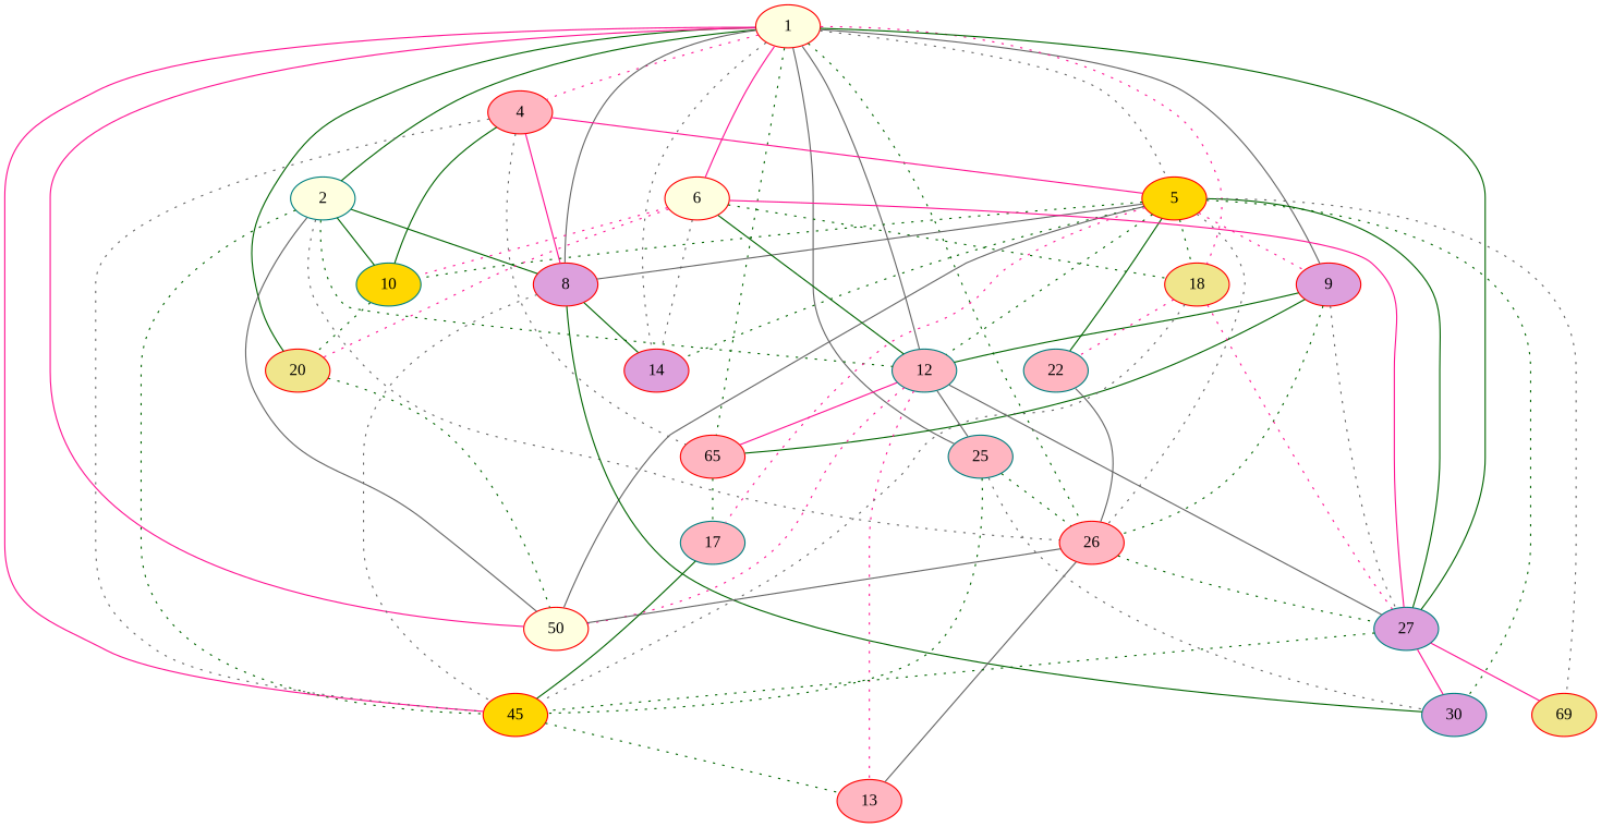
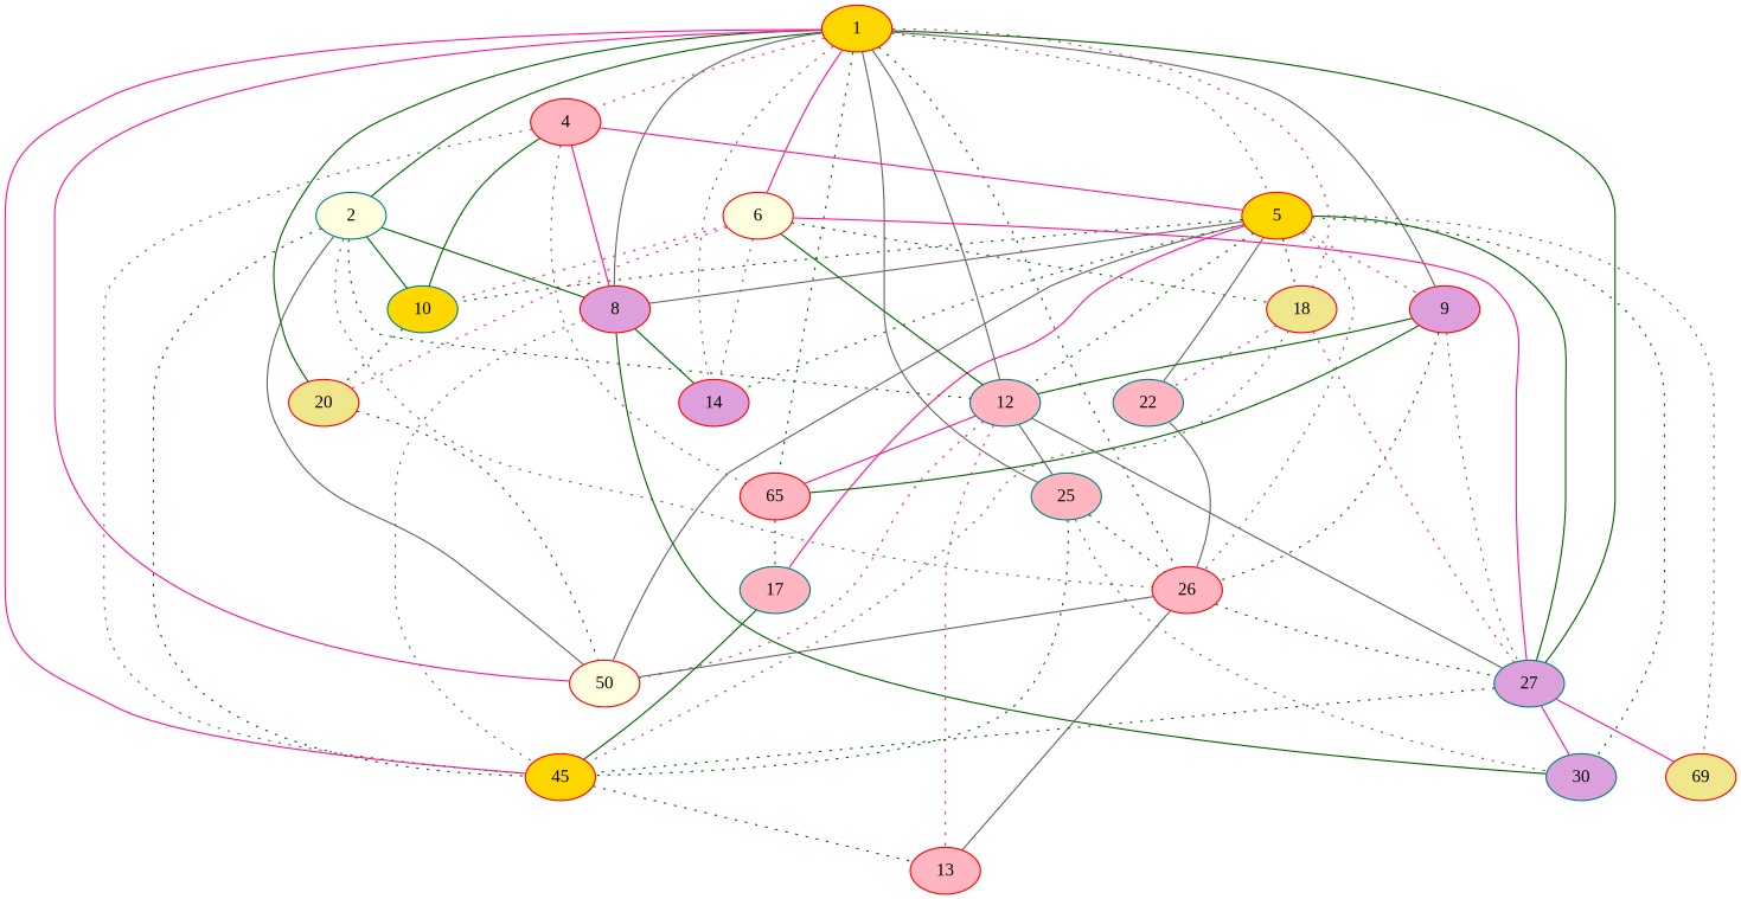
  graph {
    fontname="Liberation Serif"
    node [color=red fillcolor=lightpink fontname="Liberation Serif" style=filled]
    edge [color=darkgreen fontname="Liberation Serif" style=dotted]
-   1 [fillcolor=lightyellow super="+16+28+3+13+29"]
+   1 [fillcolor=gold super="+16+28+3+13+29"]
    2 [color=teal fillcolor=lightyellow super="+70+33"]
    4 [super="+32+44"]
    5 [fillcolor=gold super="+7+67+21"]
    6 [fillcolor=lightyellow super="+34"]
    8 [fillcolor=plum super="+57+36"]
    9 [fillcolor=plum super="+66+11"]
    12 [color=teal super="+43+48"]
    14 [fillcolor=plum super="+42+63"]
    n10 [label=65 super="+39+61"]
    18 [fillcolor=khaki super="+19"]
    20 [fillcolor=khaki super="+47"]
    25 [color=teal super="+58"]
    26 [super="+51"]
    27 [color=teal fillcolor=plum super="+46+35+37"]
    45 [fillcolor=gold super="+68+60"]
    50 [fillcolor=lightyellow super="+75"]
    10 [color=teal fillcolor=gold super="+65"]
    17 [color=teal]
    22 [color=teal]
    30 [color=teal fillcolor=plum super="+49+55"]
    69 [fillcolor=khaki]
    n23 [label=13]
    1 -- 2 [style=solid]
    1 -- 4 [color=deeppink weight=3]
    1 -- 5 [color=gray40]
    1 -- 6 [color=deeppink style=solid weight=2]
    1 -- 8 [color=gray40 style=solid]
    1 -- 9 [color=gray40 style=solid]
    1 -- 12 [color=gray40 style=solid weight=3]
    1 -- 14 [color=gray40]
    1 -- n10
    1 -- 18 [color=deeppink]
    1 -- 20 [style=solid]
    1 -- 25 [color=gray40 style=solid weight=2]
    1 -- 26
    1 -- 27 [style=solid weight=3]
    1 -- 45 [color=deeppink style=solid]
    1 -- 50 [color=deeppink style=solid]
    2 -- 8 [style=solid]
    2 -- 12
    2 -- 26 [color=gray40]
    2 -- 45
    2 -- 50 [color=gray40 style=solid]
    2 -- 10 [style=solid]
    4 -- 5 [color=deeppink style=solid]
    4 -- 8 [color=deeppink style=solid]
    4 -- n10 [color=gray40]
    4 -- 45 [color=gray40]
    4 -- 10 [style=solid weight=2]
    5 -- 8 [color=gray40 style=solid]
    5 -- 9 [color=deeppink weight=2]
    5 -- 12
    5 -- 14
    5 -- 18 [weight=2]
    5 -- 26 [color=gray40 weight=2]
    5 -- 27 [style=solid weight=2]
    5 -- 50 [color=gray40 style=solid]
    5 -- 10 [weight=2]
-   5 -- 17 [color=deeppink]
-   5 -- 22 [style=solid]
+   5 -- 17 [color=deeppink style=solid]
+   5 -- 22 [color=gray40 style=solid]
    5 -- 30 [weight=3]
    5 -- 69 [color=gray40]
    6 -- 12 [style=solid]
    6 -- 14 [color=gray40]
    6 -- 18
    6 -- 20 [color=deeppink weight=2]
    6 -- 27 [color=deeppink style=solid]
    6 -- 10 [color=deeppink]
    8 -- 14 [style=solid]
    8 -- 45 [color=gray40 weight=2]
    8 -- 30 [style=solid]
    9 -- 12 [style=solid]
    9 -- n10 [style=solid weight=2]
    9 -- 26
    9 -- 27 [color=gray40]
    12 -- n10 [color=deeppink style=solid]
    12 -- 25 [color=gray40 style=solid]
    12 -- 27 [color=gray40 style=solid]
    12 -- 50 [color=deeppink]
    12 -- n23 [color=deeppink]
    n10 -- 17
    18 -- 27 [color=deeppink weight=2]
    18 -- 45 [color=gray40]
    18 -- 22 [color=deeppink]
    20 -- 50
    25 -- 26
    25 -- 45
    25 -- 30 [color=gray40]
    26 -- 27
    26 -- 50 [color=gray40 style=solid weight=2]
    26 -- n23 [color=gray40 style=solid]
    27 -- 45
    27 -- 30 [color=deeppink style=solid]
    27 -- 69 [color=deeppink style=solid]
    45 -- n23
    10 -- 20
    17 -- 45 [style=solid]
    22 -- 26 [color=gray40 style=solid]
  }
